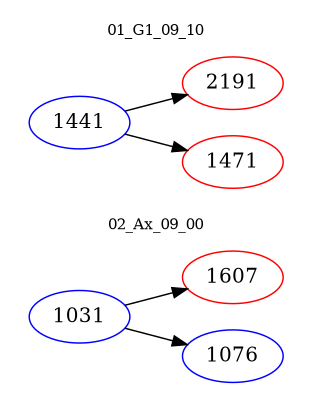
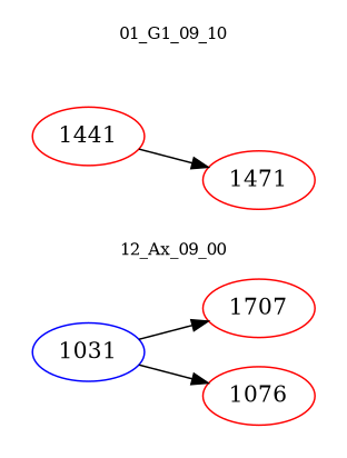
  digraph {
    rankdir=LR
    node [color=blue]
    edge [color=black]
    n1 [label=1031]
-   n2 [label=1076]
-   n3 [color=red label=1607]
-   n4 [label=1441]
+   n2 [color=red label=1076]
+   n3 [color=red label=1707]
+   n4 [color=red label=1441]
    n5 [color=red label=1471]
-   n6 [color=red label=2191]
    subgraph cluster_1 {
      color=white
      fontsize=10
-     label="02_Ax_09_00"
+     label="12_Ax_09_00"
      n1
      n2
      n3
    }
    subgraph cluster_2 {
      color=white
      fontsize=10
      label="01_G1_09_10"
      n4
      n5
-     n6
    }
    n1 -> n2
    n1 -> n3
    n4 -> n5
-   n4 -> n6
  }
